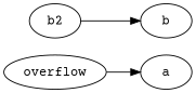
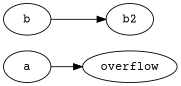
  strict digraph {
    fontname="Courier Prime"
    rankdir=LR
    node [complexity=5 fontname="Courier Prime"]
    edge [fontname="Courier Prime"]
    a [importance=0.4245283325 rank=0.0849056665]
    overflow [complexity=0 importance=0.2735849975 rank=0.0]
    b [complexity=7 importance=0.61320771125 rank=0.0876011016071]
    b2 [importance=0.46226437625 rank=0.09245287525]
-   overflow -> a
-   b2 -> b
+   a -> overflow
+   b -> b2
  }
